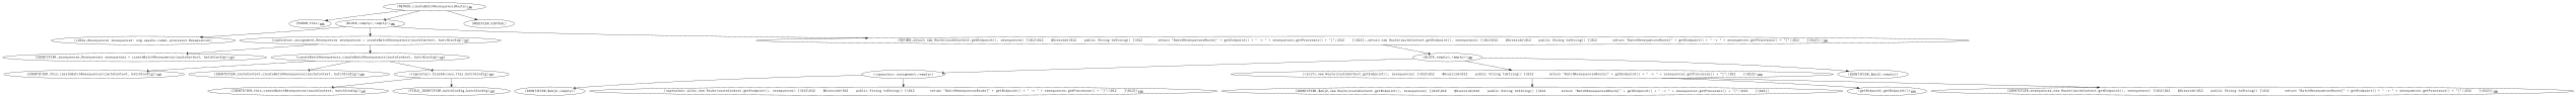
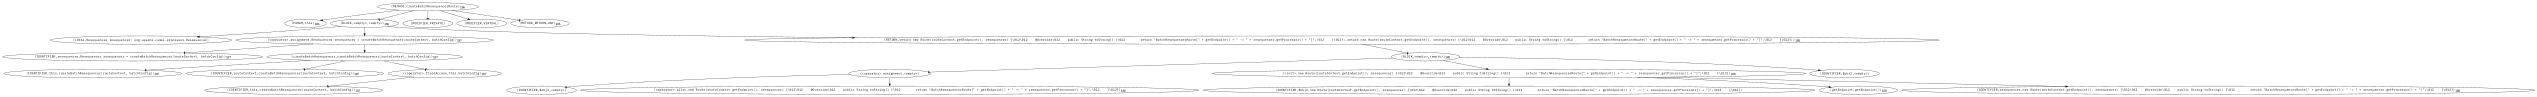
  digraph {
    fontname="IBM Plex Mono"
    node [fontname="IBM Plex Mono"]
    edge [arrowhead=normal fontname="IBM Plex Mono"]
    n1 [label=<(METHOD,createBatchResequencerRoute)<SUB>186</SUB>>]
    n2 [label=<(PARAM,this)<SUB>186</SUB>>]
    n3 [label=<(BLOCK,&lt;empty&gt;,&lt;empty&gt;)<SUB>186</SUB>>]
+   n4 [label=<(MODIFIER,PRIVATE)>]
    n5 [label=<(MODIFIER,VIRTUAL)>]
+   n6 [label=<(METHOD_RETURN,ANY)<SUB>186</SUB>>]
    n7 [label=<(LOCAL,Resequencer resequencer: org.apache.camel.processor.Resequencer)>]
    n8 [label=<(&lt;operator&gt;.assignment,Resequencer resequencer = createBatchResequencer(routeContext, batchConfig))<SUB>187</SUB>>]
    n9 [label=<(RETURN,return new Route(routeContext.getEndpoint(), resequencer) {\012\012    @Override\012    public String toString() {\012        return &quot;BatchResequencerRoute[&quot; + getEndpoint() + &quot; -&gt; &quot; + resequencer.getProcessor() + &quot;]&quot;;\012    }\012};,return new Route(routeContext.getEndpoint(), resequencer) {\012\012    @Override\012    public String toString() {\012        return &quot;BatchResequencerRoute[&quot; + getEndpoint() + &quot; -&gt; &quot; + resequencer.getProcessor() + &quot;]&quot;;\012    }\012};)<SUB>188</SUB>>]
    n10 [label=<(IDENTIFIER,resequencer,Resequencer resequencer = createBatchResequencer(routeContext, batchConfig))<SUB>187</SUB>>]
    n11 [label=<(createBatchResequencer,createBatchResequencer(routeContext, batchConfig))<SUB>187</SUB>>]
    n12 [label=<(BLOCK,&lt;empty&gt;,&lt;empty&gt;)<SUB>188</SUB>>]
    n13 [label=<(IDENTIFIER,this,createBatchResequencer(routeContext, batchConfig))<SUB>187</SUB>>]
    n14 [label=<(IDENTIFIER,routeContext,createBatchResequencer(routeContext, batchConfig))<SUB>187</SUB>>]
    n15 [label=<(&lt;operator&gt;.fieldAccess,this.batchConfig)<SUB>987</SUB>>]
    n16 [label=<(IDENTIFIER,this,createBatchResequencer(routeContext, batchConfig))<SUB>187</SUB>>]
-   n17 [label=<(FIELD_IDENTIFIER,batchConfig,batchConfig)<SUB>187</SUB>>]
    n18 [label=<(&lt;operator&gt;.assignment,&lt;empty&gt;)>]
    n19 [label=<(&lt;init&gt;,new Route(routeContext.getEndpoint(), resequencer) {\012\012    @Override\012    public String toString() {\012        return &quot;BatchResequencerRoute[&quot; + getEndpoint() + &quot; -&gt; &quot; + resequencer.getProcessor() + &quot;]&quot;;\012    }\012})<SUB>188</SUB>>]
    n20 [label=<(IDENTIFIER,$obj2,&lt;empty&gt;)>]
    n21 [label=<(IDENTIFIER,$obj2,&lt;empty&gt;)>]
    n22 [label=<(&lt;operator&gt;.alloc,new Route(routeContext.getEndpoint(), resequencer) {\012\012    @Override\012    public String toString() {\012        return &quot;BatchResequencerRoute[&quot; + getEndpoint() + &quot; -&gt; &quot; + resequencer.getProcessor() + &quot;]&quot;;\012    }\012})<SUB>188</SUB>>]
    n23 [label=<(IDENTIFIER,$obj2,new Route(routeContext.getEndpoint(), resequencer) {\012\012    @Override\012    public String toString() {\012        return &quot;BatchResequencerRoute[&quot; + getEndpoint() + &quot; -&gt; &quot; + resequencer.getProcessor() + &quot;]&quot;;\012    }\012})>]
    n24 [label=<(getEndpoint,getEndpoint())<SUB>188</SUB>>]
    n25 [label=<(IDENTIFIER,resequencer,new Route(routeContext.getEndpoint(), resequencer) {\012\012    @Override\012    public String toString() {\012        return &quot;BatchResequencerRoute[&quot; + getEndpoint() + &quot; -&gt; &quot; + resequencer.getProcessor() + &quot;]&quot;;\012    }\012})<SUB>188</SUB>>]
    n1 -> n2
    n1 -> n3 [arrowhead=tee]
+   n1 -> n4 [arrowhead=tee]
    n1 -> n5
+   n1 -> n6 [arrowhead=tee]
    n3 -> n7
    n3 -> n8
    n3 -> n9
    n8 -> n10 [arrowhead=tee]
    n8 -> n11
    n9 -> n12 [arrowhead=tee]
    n11 -> n13 [arrowhead=tee]
    n11 -> n14 [arrowhead=tee]
    n11 -> n15 [arrowhead=tee]
    n12 -> n18 [arrowhead=tee]
    n12 -> n19
    n12 -> n20
    n15 -> n16 [arrowhead=tee]
-   n15 -> n17
    n18 -> n21 [arrowhead=tee]
    n18 -> n22
    n19 -> n23
    n19 -> n24
    n19 -> n25
  }
